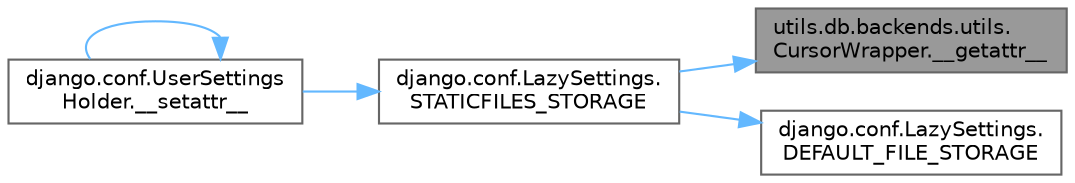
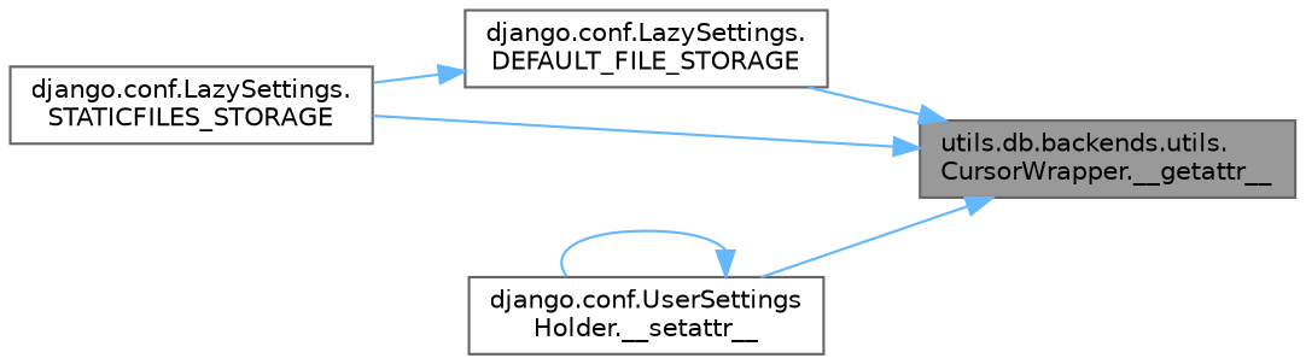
  digraph {
    rankdir=RL
    node [color=grey40 fillcolor=white fontname=Helvetica fontsize=10 shape=box style=filled]
    edge [color=steelblue1 dir=back fontname=Helvetica fontsize=10 labelfontname=Helvetica labelfontsize=10 style=solid]
    n1 [color=gray40 fillcolor=grey60 fontcolor=black height=0.2 label="utils.db.backends.utils.\lCursorWrapper.__getattr__" width=0.4]
    n2 [height=0.2 label="django.conf.LazySettings.\lDEFAULT_FILE_STORAGE" width=0.4]
    n3 [height=0.2 label="django.conf.LazySettings.\lSTATICFILES_STORAGE" width=0.4]
    n4 [height=0.2 label="django.conf.UserSettings\lHolder.__setattr__" width=0.4]
+   n1 -> n2
    n1 -> n3
    n2 -> n3
-   n3 -> n4
+   n1 -> n4
    n4 -> n4
  }
